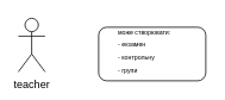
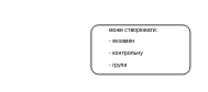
  <mxCell id="0" />
  <mxCell id="1" parent="0" />
- <mxCell id="2" value="teacher" style="shape=umlActor;verticalLabelPosition=bottom;verticalAlign=top;html=1;outlineConnect=0;" vertex="1" parent="1"><mxGeometry x="20" y="20" width="30" height="60" as="geometry" /></mxCell>
  <mxCell id="3" value="" style="rounded=1;whiteSpace=wrap;html=1;" vertex="1" parent="1"><mxGeometry x="110" y="30" width="120" height="60" as="geometry" /></mxCell>
  <mxCell id="4" value="&lt;font style=&quot;font-size: 7px;&quot;&gt;може створювати:&lt;br&gt;- екзамен&lt;br&gt;- контрольну&lt;br&gt;- групи&lt;br&gt;&lt;/font&gt;" style="text;html=1;resizable=0;autosize=1;align=left;verticalAlign=middle;points=[];fillColor=none;strokeColor=none;rounded=0;" vertex="1" parent="1"><mxGeometry x="130" y="20" width="80" height="70" as="geometry" /></mxCell>
